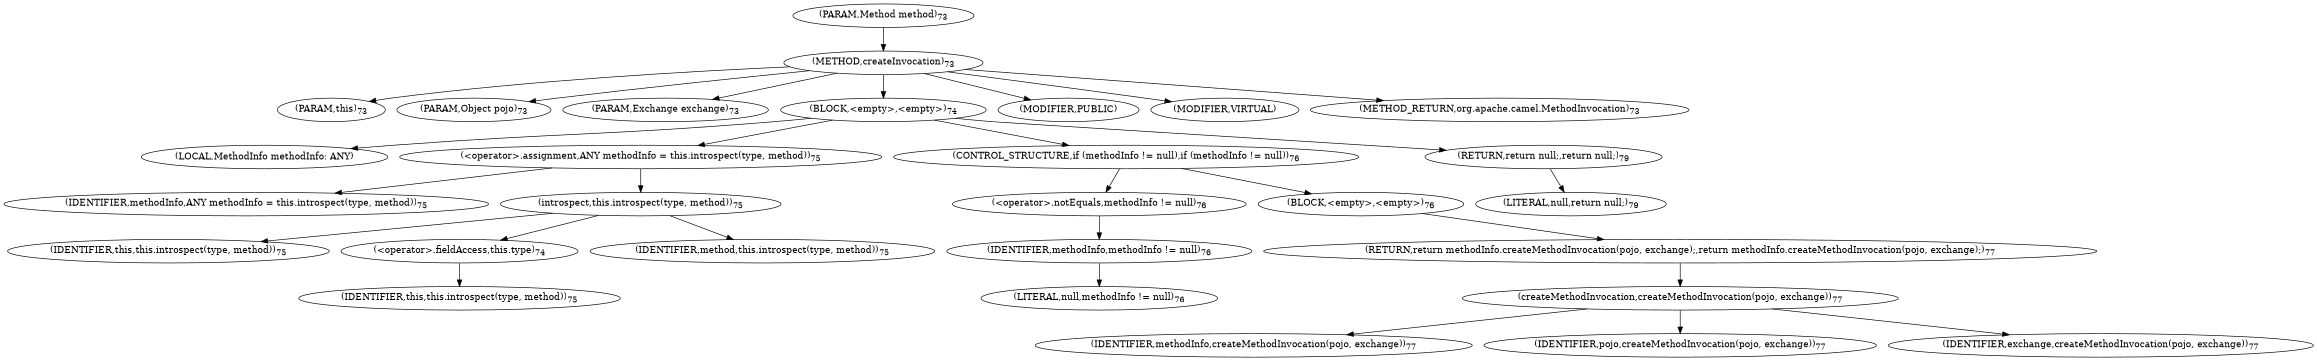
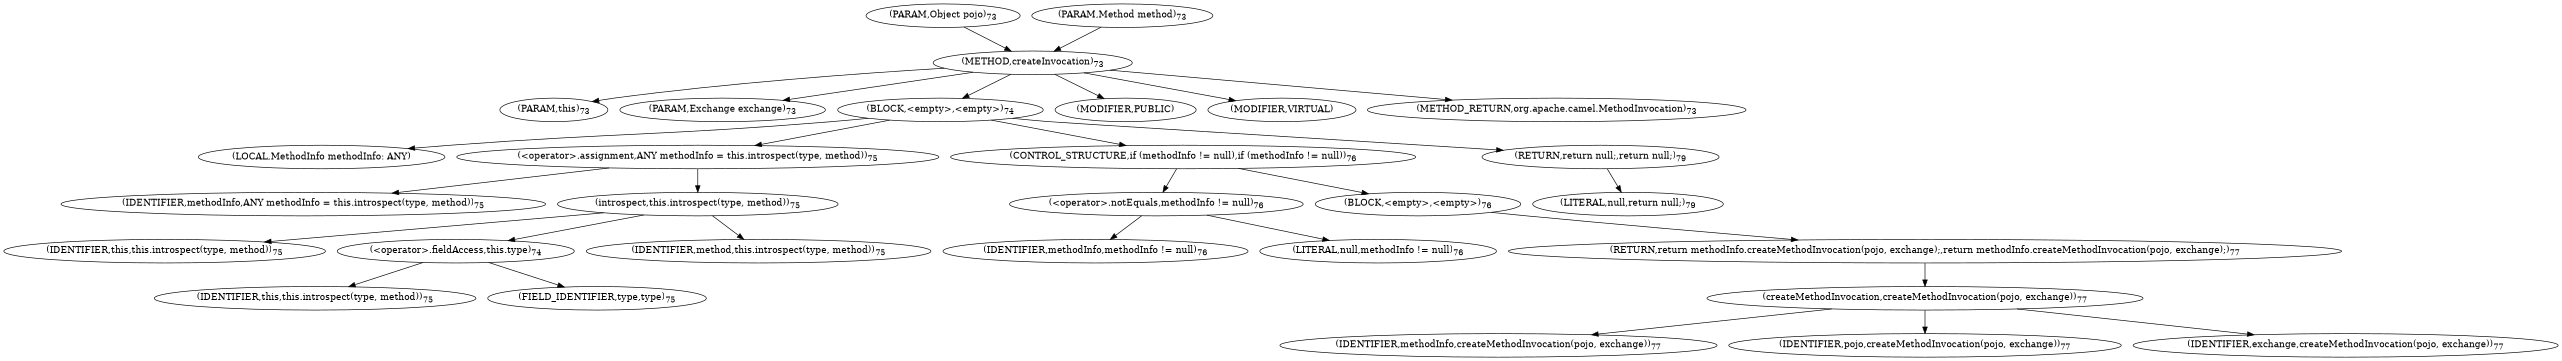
  digraph {
    n1 [label=<(METHOD,createInvocation)<SUB>73</SUB>>]
    n2 [label=<(PARAM,this)<SUB>73</SUB>>]
    n3 [label=<(PARAM,Object pojo)<SUB>73</SUB>>]
    n4 [label=<(PARAM,Exchange exchange)<SUB>73</SUB>>]
    n5 [label=<(BLOCK,&lt;empty&gt;,&lt;empty&gt;)<SUB>74</SUB>>]
    n6 [label=<(MODIFIER,PUBLIC)>]
    n7 [label=<(MODIFIER,VIRTUAL)>]
    n8 [label=<(METHOD_RETURN,org.apache.camel.MethodInvocation)<SUB>73</SUB>>]
    n9 [label=<(PARAM,Method method)<SUB>73</SUB>>]
    n10 [label=<(LOCAL,MethodInfo methodInfo: ANY)>]
    n11 [label=<(&lt;operator&gt;.assignment,ANY methodInfo = this.introspect(type, method))<SUB>75</SUB>>]
    n12 [label=<(CONTROL_STRUCTURE,if (methodInfo != null),if (methodInfo != null))<SUB>76</SUB>>]
    n13 [label=<(RETURN,return null;,return null;)<SUB>79</SUB>>]
    n14 [label=<(IDENTIFIER,methodInfo,ANY methodInfo = this.introspect(type, method))<SUB>75</SUB>>]
    n15 [label=<(introspect,this.introspect(type, method))<SUB>75</SUB>>]
    n16 [label=<(&lt;operator&gt;.notEquals,methodInfo != null)<SUB>76</SUB>>]
    n17 [label=<(BLOCK,&lt;empty&gt;,&lt;empty&gt;)<SUB>76</SUB>>]
    n18 [label=<(LITERAL,null,return null;)<SUB>79</SUB>>]
    n19 [label=<(IDENTIFIER,this,this.introspect(type, method))<SUB>75</SUB>>]
    n20 [label=<(&lt;operator&gt;.fieldAccess,this.type)<SUB>74</SUB>>]
    n21 [label=<(IDENTIFIER,method,this.introspect(type, method))<SUB>75</SUB>>]
    n22 [label=<(IDENTIFIER,this,this.introspect(type, method))<SUB>75</SUB>>]
+   n23 [label=<(FIELD_IDENTIFIER,type,type)<SUB>75</SUB>>]
    n24 [label=<(IDENTIFIER,methodInfo,methodInfo != null)<SUB>76</SUB>>]
    n25 [label=<(LITERAL,null,methodInfo != null)<SUB>76</SUB>>]
    n26 [label=<(RETURN,return methodInfo.createMethodInvocation(pojo, exchange);,return methodInfo.createMethodInvocation(pojo, exchange);)<SUB>77</SUB>>]
    n27 [label=<(createMethodInvocation,createMethodInvocation(pojo, exchange))<SUB>77</SUB>>]
    n28 [label=<(IDENTIFIER,methodInfo,createMethodInvocation(pojo, exchange))<SUB>77</SUB>>]
    n29 [label=<(IDENTIFIER,pojo,createMethodInvocation(pojo, exchange))<SUB>77</SUB>>]
    n30 [label=<(IDENTIFIER,exchange,createMethodInvocation(pojo, exchange))<SUB>77</SUB>>]
    n1 -> n2
-   n1 -> n3
+   n3 -> n1
    n1 -> n4
    n1 -> n5
    n1 -> n6
    n1 -> n7
    n1 -> n8
    n5 -> n10
    n5 -> n11
    n5 -> n12
    n5 -> n13
    n9 -> n1
    n11 -> n14
    n11 -> n15
    n12 -> n16
    n12 -> n17
    n13 -> n18
    n15 -> n19
    n15 -> n20
    n15 -> n21
    n16 -> n24
-   n24 -> n25
+   n16 -> n25
    n17 -> n26
    n20 -> n22
+   n20 -> n23
    n26 -> n27
    n27 -> n28
    n27 -> n29
    n27 -> n30
  }
